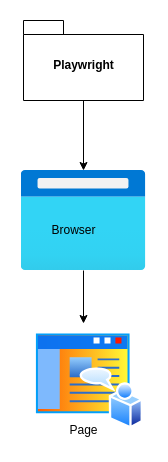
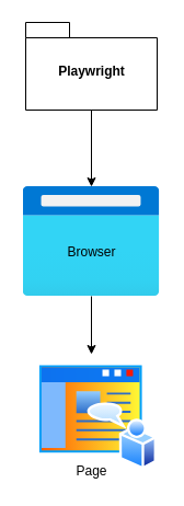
  <mxCell id="0" />
  <mxCell id="1" parent="0" />
  <mxCell id="2" value="" style="group" connectable="0" vertex="1" parent="1"><mxGeometry x="33" y="330" width="110" height="110" as="geometry" /></mxCell>
  <mxCell id="3" value="" style="aspect=fixed;perimeter=ellipsePerimeter;html=1;align=center;shadow=0;dashed=0;spacingTop=3;image;image=img/lib/active_directory/home_page.svg;" vertex="1" parent="2"><mxGeometry width="110" height="99" as="geometry" /></mxCell>
  <mxCell id="4" value="Page" style="text;html=1;resizable=0;autosize=1;align=center;verticalAlign=middle;points=[];fillColor=none;strokeColor=none;rounded=0;" vertex="1" parent="2"><mxGeometry x="30" y="90" width="40" height="20" as="geometry" /></mxCell>
  <mxCell id="5" value="" style="group" connectable="0" vertex="1" parent="1"><mxGeometry x="20.5" y="170" width="125" height="153" as="geometry" /></mxCell>
  <mxCell id="6" style="edgeStyle=none;html=1;" edge="1" parent="5" source="7"><mxGeometry relative="1" as="geometry"><mxPoint x="62.5" y="153" as="targetPoint" /></mxGeometry></mxCell>
  <mxCell id="7" value="" style="aspect=fixed;html=1;points=[];align=center;image;fontSize=12;image=img/lib/azure2/general/Browser.svg;" vertex="1" parent="5"><mxGeometry width="125" height="100" as="geometry" /></mxCell>
- <mxCell id="8" value="Browser" style="text;html=1;resizable=0;autosize=1;align=center;verticalAlign=middle;points=[];fillColor=none;strokeColor=none;rounded=0;" vertex="1" parent="5"><mxGeometry x="22.5" y="50" width="60" height="20" as="geometry" /></mxCell>
+ <mxCell id="8" value="Browser" style="text;html=1;resizable=0;autosize=1;align=center;verticalAlign=middle;points=[];fillColor=none;strokeColor=none;rounded=0;" vertex="1" parent="5"><mxGeometry x="32.5" y="50" width="60" height="20" as="geometry" /></mxCell>
  <mxCell id="9" value="" style="group" parent="1" vertex="1" connectable="0"><mxGeometry x="23" y="20" width="120" height="150" as="geometry" /></mxCell>
  <mxCell id="10" style="edgeStyle=none;html=1;" parent="9" source="11" edge="1"><mxGeometry relative="1" as="geometry"><mxPoint x="60" y="150" as="targetPoint" /></mxGeometry></mxCell>
  <mxCell id="11" value="Playwright" style="shape=folder;fontStyle=1;spacingTop=10;tabWidth=40;tabHeight=14;tabPosition=left;html=1;" parent="9" vertex="1"><mxGeometry width="120" height="80" as="geometry" /></mxCell>
